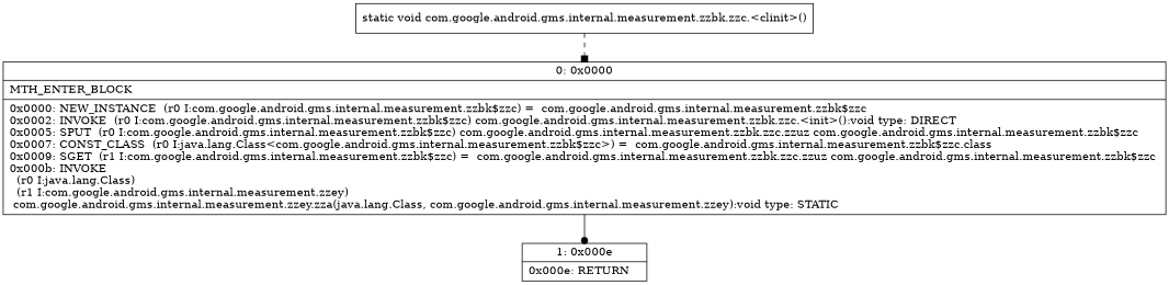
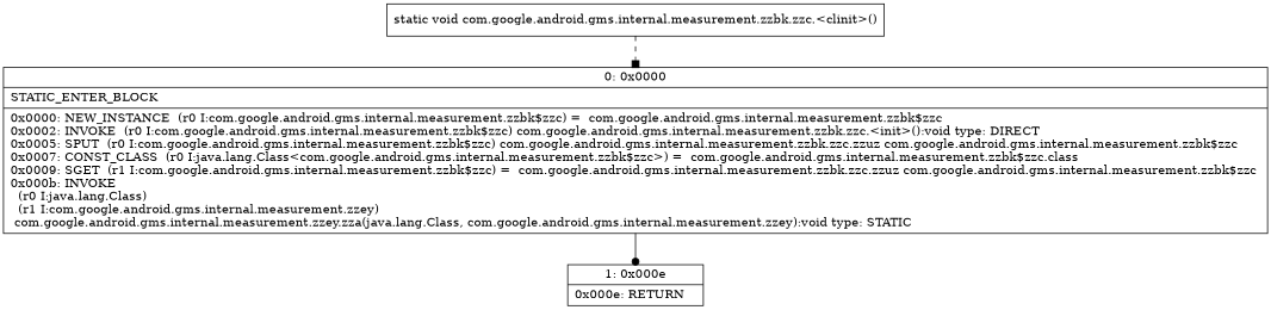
  digraph {
    node [shape=record]
-   n1 [label="{0\:\ 0x0000|MTH_ENTER_BLOCK\l|0x0000: NEW_INSTANCE  (r0 I:com.google.android.gms.internal.measurement.zzbk$zzc) =  com.google.android.gms.internal.measurement.zzbk$zzc \l0x0002: INVOKE  (r0 I:com.google.android.gms.internal.measurement.zzbk$zzc) com.google.android.gms.internal.measurement.zzbk.zzc.\<init\>():void type: DIRECT \l0x0005: SPUT  (r0 I:com.google.android.gms.internal.measurement.zzbk$zzc) com.google.android.gms.internal.measurement.zzbk.zzc.zzuz com.google.android.gms.internal.measurement.zzbk$zzc \l0x0007: CONST_CLASS  (r0 I:java.lang.Class\<com.google.android.gms.internal.measurement.zzbk$zzc\>) =  com.google.android.gms.internal.measurement.zzbk$zzc.class \l0x0009: SGET  (r1 I:com.google.android.gms.internal.measurement.zzbk$zzc) =  com.google.android.gms.internal.measurement.zzbk.zzc.zzuz com.google.android.gms.internal.measurement.zzbk$zzc \l0x000b: INVOKE  \l  (r0 I:java.lang.Class)\l  (r1 I:com.google.android.gms.internal.measurement.zzey)\l com.google.android.gms.internal.measurement.zzey.zza(java.lang.Class, com.google.android.gms.internal.measurement.zzey):void type: STATIC \l}"]
+   n1 [label="{0\:\ 0x0000|STATIC_ENTER_BLOCK\l|0x0000: NEW_INSTANCE  (r0 I:com.google.android.gms.internal.measurement.zzbk$zzc) =  com.google.android.gms.internal.measurement.zzbk$zzc \l0x0002: INVOKE  (r0 I:com.google.android.gms.internal.measurement.zzbk$zzc) com.google.android.gms.internal.measurement.zzbk.zzc.\<init\>():void type: DIRECT \l0x0005: SPUT  (r0 I:com.google.android.gms.internal.measurement.zzbk$zzc) com.google.android.gms.internal.measurement.zzbk.zzc.zzuz com.google.android.gms.internal.measurement.zzbk$zzc \l0x0007: CONST_CLASS  (r0 I:java.lang.Class\<com.google.android.gms.internal.measurement.zzbk$zzc\>) =  com.google.android.gms.internal.measurement.zzbk$zzc.class \l0x0009: SGET  (r1 I:com.google.android.gms.internal.measurement.zzbk$zzc) =  com.google.android.gms.internal.measurement.zzbk.zzc.zzuz com.google.android.gms.internal.measurement.zzbk$zzc \l0x000b: INVOKE  \l  (r0 I:java.lang.Class)\l  (r1 I:com.google.android.gms.internal.measurement.zzey)\l com.google.android.gms.internal.measurement.zzey.zza(java.lang.Class, com.google.android.gms.internal.measurement.zzey):void type: STATIC \l}"]
    n2 [label="{1\:\ 0x000e|0x000e: RETURN   \l}"]
    n3 [label="{static void com.google.android.gms.internal.measurement.zzbk.zzc.\<clinit\>() }"]
    n1 -> n2 [style=solid arrowhead=dot]
    n3 -> n1 [style=dashed arrowhead=box]
  }
